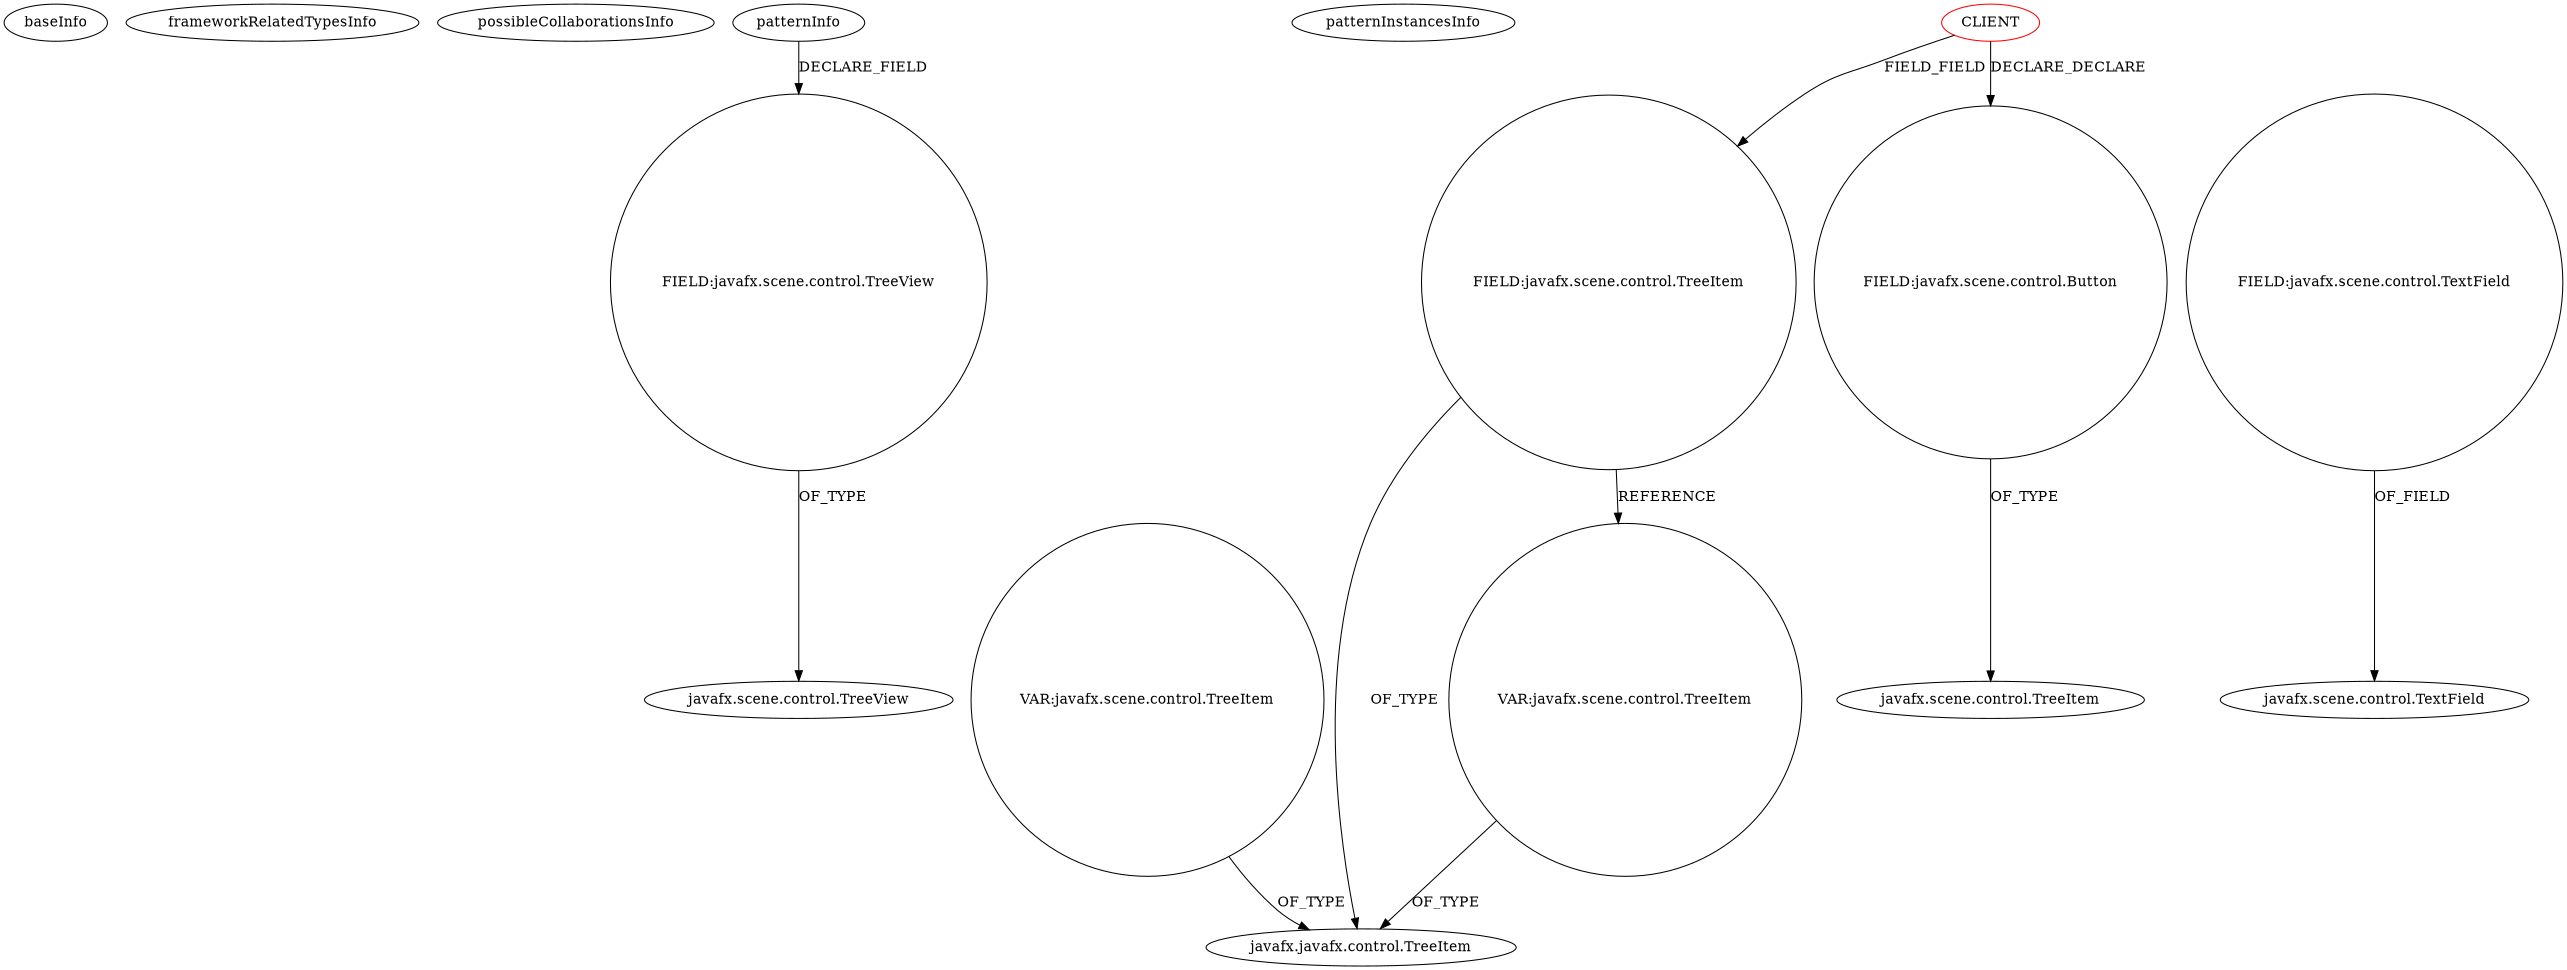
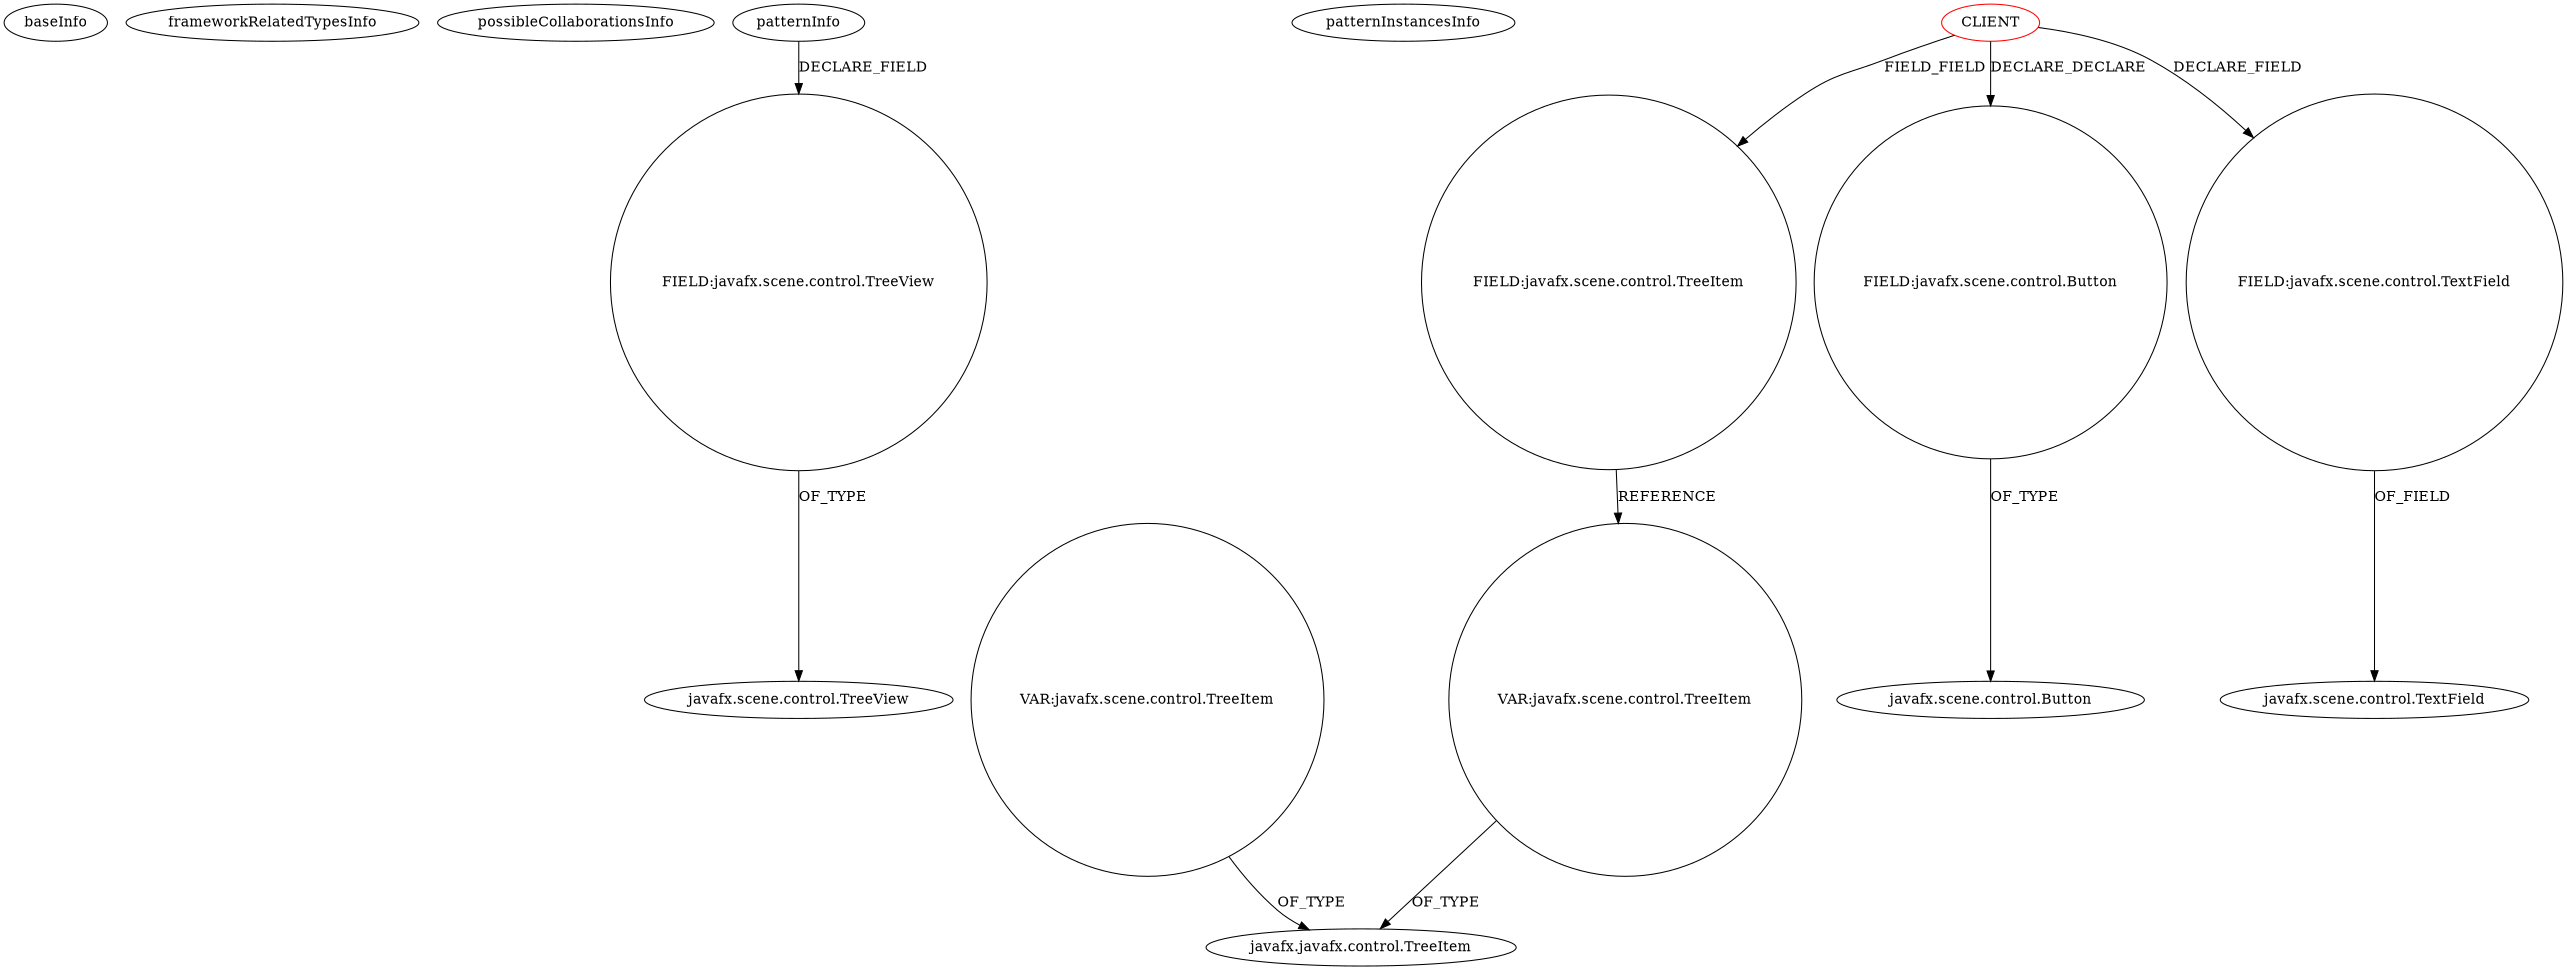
  digraph {
    node [isFrameworkType=false]
    baseInfo [category=pattern graphId=4208 isAnonymous=false possibleRelation=false isFrameworkType=""]
    frameworkRelatedTypesInfo [isFrameworkType=""]
    possibleCollaborationsInfo [isFrameworkType=""]
    patternInfo [frequency=2.0 patternRootClient=0 isFrameworkType=""]
    n5 [label="FIELD:javafx.scene.control.TreeView" shape=circle vertexType=FIELD_DECLARATION]
    patternInstancesInfo [0="mrempala-sp~/mrempala-sp/sp-master/src/application/VcSetupManualLoad.java~VcSetupManualLoad~3666" 1="Bim3264-Optimum2DEngine~/Bim3264-Optimum2DEngine/Optimum2DEngine-master/src/optimum2d/mapeditor/ComponentTab.java~ComponentTab~169" isFrameworkType=""]
    n7 [label="FIELD:javafx.scene.control.TreeItem" shape=circle vertexType=FIELD_DECLARATION]
    n8 [label="javafx.javafx.control.TreeItem" vertexType=FRAMEWORK_CLASS_TYPE]
    n9 [label="VAR:javafx.scene.control.TreeItem" shape=circle vertexType=VARIABLE_EXPRESION]
    n10 [color=red label=CLIENT vertexType=ROOT_CLIENT_CLASS_DECLARATION]
    n11 [label="FIELD:javafx.scene.control.Button" shape=circle vertexType=FIELD_DECLARATION]
    n12 [label="FIELD:javafx.scene.control.TextField" shape=circle vertexType=FIELD_DECLARATION]
-   n13 [label="javafx.scene.control.TreeItem" vertexType=FRAMEWORK_CLASS_TYPE]
+   n13 [label="javafx.scene.control.Button" vertexType=FRAMEWORK_CLASS_TYPE]
    n14 [label="javafx.scene.control.TreeView" vertexType=FRAMEWORK_CLASS_TYPE]
    n15 [label="javafx.scene.control.TextField" vertexType=FRAMEWORK_CLASS_TYPE]
    n16 [label="VAR:javafx.scene.control.TreeItem" shape=circle vertexType=VARIABLE_EXPRESION]
    patternInfo -> n5 [label=DECLARE_FIELD]
    n5 -> n14 [label=OF_TYPE]
-   n7 -> n8 [label=OF_TYPE]
    n7 -> n9 [label=REFERENCE]
    n9 -> n8 [label=OF_TYPE]
    n10 -> n7 [label=FIELD_FIELD]
    n10 -> n11 [label=DECLARE_DECLARE]
+   n10 -> n12 [label=DECLARE_FIELD]
    n11 -> n13 [label=OF_TYPE]
    n12 -> n15 [label=OF_FIELD]
    n16 -> n8 [label=OF_TYPE]
  }
